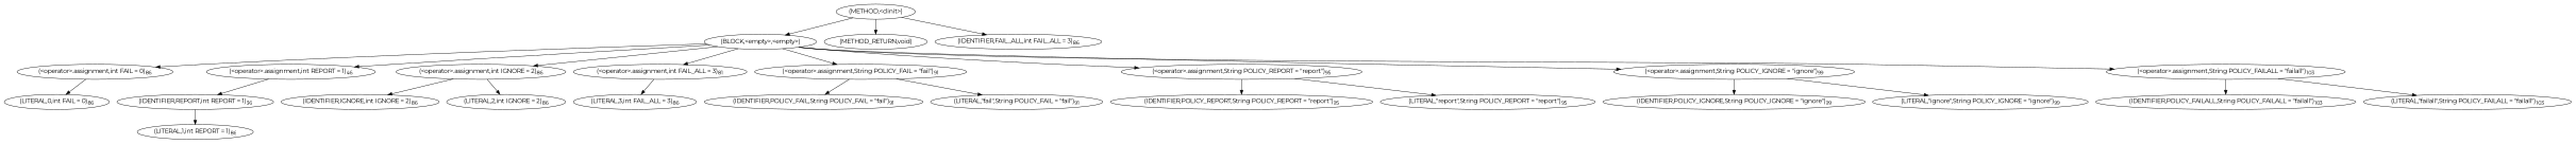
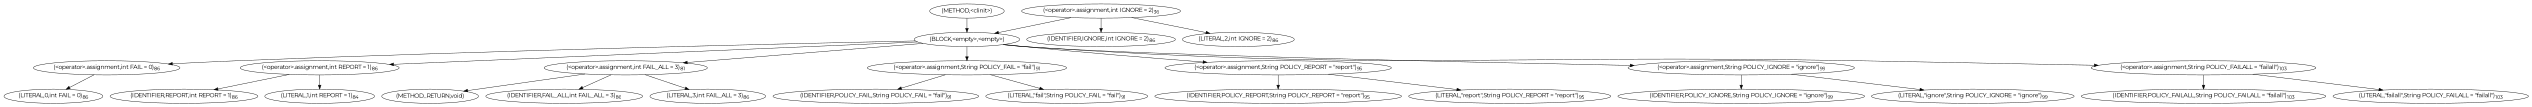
  digraph {
    fontname=Montserrat
    node [fontname=Montserrat]
    edge [fontname=Montserrat]
    n1 [label=<(METHOD,&lt;clinit&gt;)>]
    n2 [label=<(BLOCK,&lt;empty&gt;,&lt;empty&gt;)>]
    n3 [label=<(METHOD_RETURN,void)>]
    n4 [label=<(&lt;operator&gt;.assignment,int FAIL = 0)<SUB>86</SUB>>]
-   n5 [label=<(&lt;operator&gt;.assignment,int REPORT = 1)<SUB>46</SUB>>]
-   n6 [label=<(&lt;operator&gt;.assignment,int IGNORE = 2)<SUB>86</SUB>>]
+   n5 [label=<(&lt;operator&gt;.assignment,int REPORT = 1)<SUB>86</SUB>>]
+   n6 [label=<(&lt;operator&gt;.assignment,int IGNORE = 2)<SUB>36</SUB>>]
    n7 [label=<(&lt;operator&gt;.assignment,int FAIL_ALL = 3)<SUB>81</SUB>>]
    n8 [label=<(&lt;operator&gt;.assignment,String POLICY_FAIL = &quot;fail&quot;)<SUB>91</SUB>>]
    n9 [label=<(&lt;operator&gt;.assignment,String POLICY_REPORT = &quot;report&quot;)<SUB>95</SUB>>]
    n10 [label=<(&lt;operator&gt;.assignment,String POLICY_IGNORE = &quot;ignore&quot;)<SUB>99</SUB>>]
    n11 [label=<(&lt;operator&gt;.assignment,String POLICY_FAILALL = &quot;failall&quot;)<SUB>103</SUB>>]
    n12 [label=<(LITERAL,0,int FAIL = 0)<SUB>86</SUB>>]
-   n13 [label=<(IDENTIFIER,REPORT,int REPORT = 1)<SUB>36</SUB>>]
-   n14 [label=<(LITERAL,1,int REPORT = 1)<SUB>86</SUB>>]
+   n13 [label=<(IDENTIFIER,REPORT,int REPORT = 1)<SUB>86</SUB>>]
+   n14 [label=<(LITERAL,1,int REPORT = 1)<SUB>84</SUB>>]
    n15 [label=<(IDENTIFIER,IGNORE,int IGNORE = 2)<SUB>86</SUB>>]
    n16 [label=<(LITERAL,2,int IGNORE = 2)<SUB>86</SUB>>]
    n17 [label=<(IDENTIFIER,FAIL_ALL,int FAIL_ALL = 3)<SUB>86</SUB>>]
    n18 [label=<(LITERAL,3,int FAIL_ALL = 3)<SUB>86</SUB>>]
    n19 [label=<(IDENTIFIER,POLICY_FAIL,String POLICY_FAIL = &quot;fail&quot;)<SUB>91</SUB>>]
    n20 [label=<(LITERAL,&quot;fail&quot;,String POLICY_FAIL = &quot;fail&quot;)<SUB>91</SUB>>]
    n21 [label=<(IDENTIFIER,POLICY_REPORT,String POLICY_REPORT = &quot;report&quot;)<SUB>95</SUB>>]
    n22 [label=<(LITERAL,&quot;report&quot;,String POLICY_REPORT = &quot;report&quot;)<SUB>95</SUB>>]
    n23 [label=<(IDENTIFIER,POLICY_IGNORE,String POLICY_IGNORE = &quot;ignore&quot;)<SUB>99</SUB>>]
    n24 [label=<(LITERAL,&quot;ignore&quot;,String POLICY_IGNORE = &quot;ignore&quot;)<SUB>99</SUB>>]
    n25 [label=<(IDENTIFIER,POLICY_FAILALL,String POLICY_FAILALL = &quot;failall&quot;)<SUB>103</SUB>>]
    n26 [label=<(LITERAL,&quot;failall&quot;,String POLICY_FAILALL = &quot;failall&quot;)<SUB>103</SUB>>]
    n1 -> n2
-   n1 -> n3
+   n7 -> n3
    n2 -> n4
    n2 -> n5
-   n2 -> n6
+   n6 -> n2
    n2 -> n7
    n2 -> n8
    n2 -> n9
    n2 -> n10
    n2 -> n11
    n4 -> n12
    n5 -> n13
-   n13 -> n14
+   n5 -> n14
    n6 -> n15
    n6 -> n16
-   n1 -> n17
+   n7 -> n17
    n7 -> n18
    n8 -> n19
    n8 -> n20
    n9 -> n21
    n9 -> n22
    n10 -> n23
    n10 -> n24
    n11 -> n25
    n11 -> n26
  }
